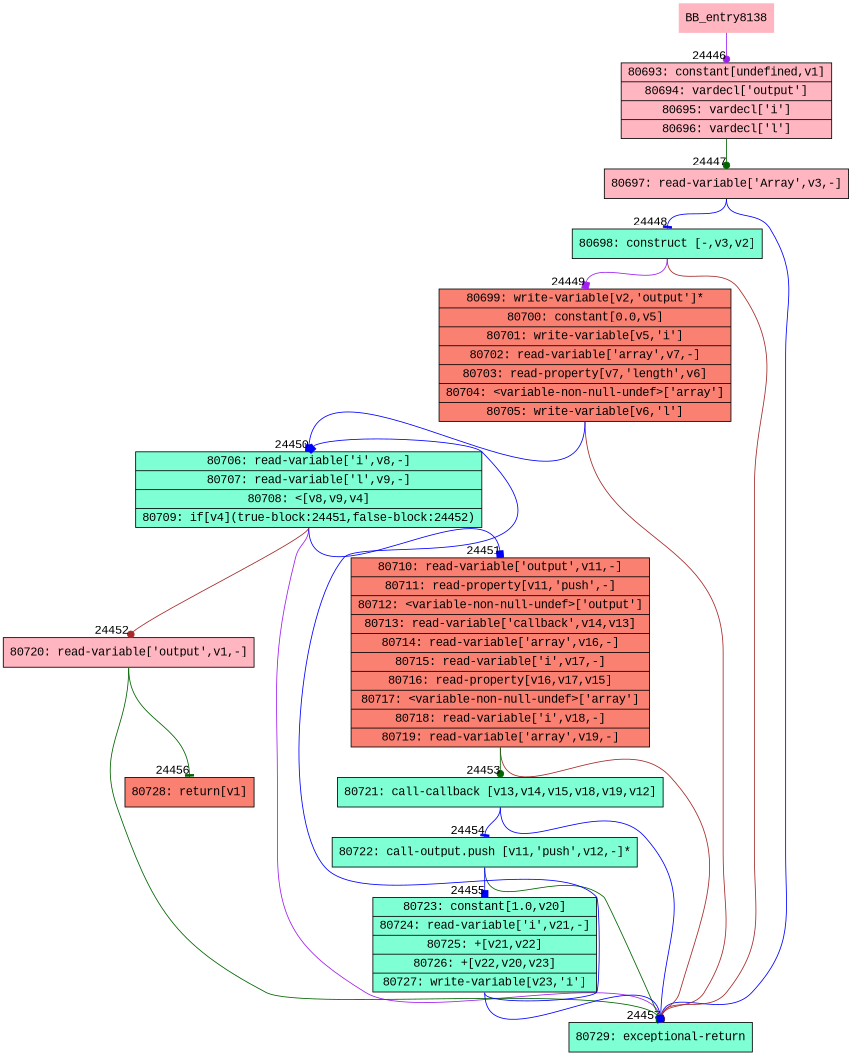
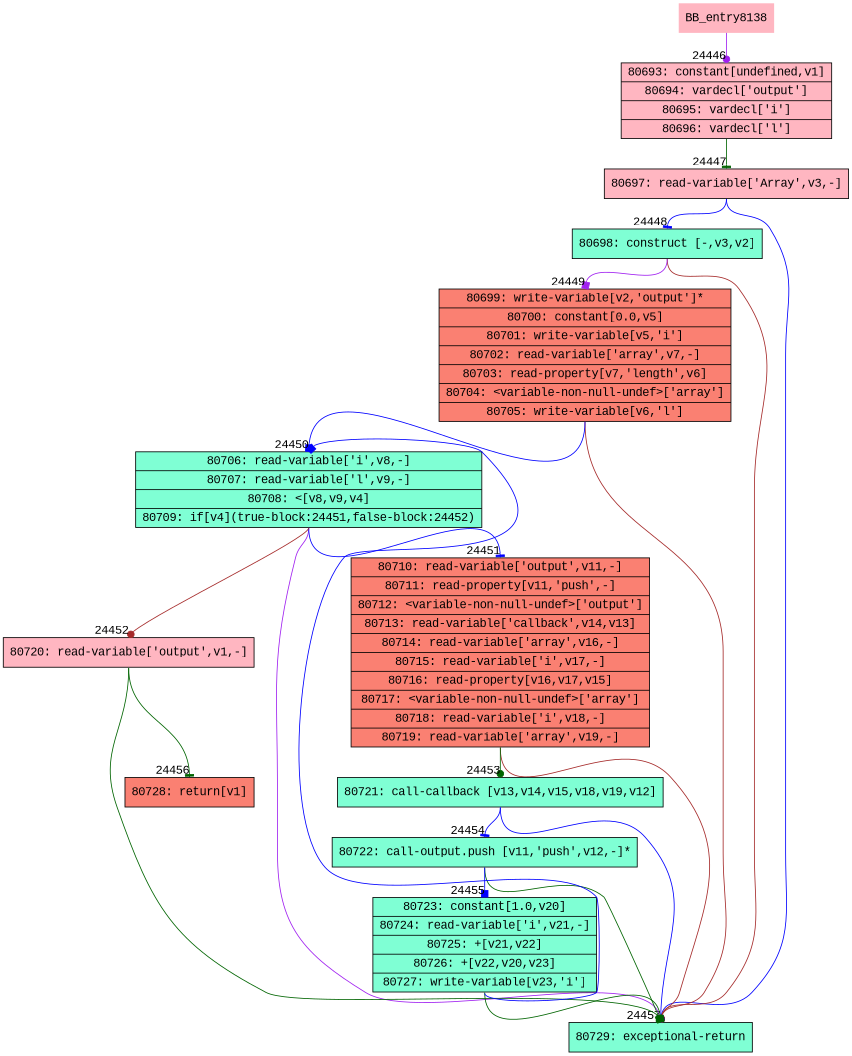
  digraph {
    fontname="Liberation Mono"
    rankdir=TD
    node [fillcolor=aquamarine fontname="Liberation Mono" shape=record style=filled]
    edge [arrowhead=dot color=blue fontname="Liberation Mono" headport=n tailport=s]
    n1 [fillcolor=lightpink label=BB_entry8138 shape=none]
    n2 [fillcolor=lightpink label="{80693: constant[undefined,v1]|80694: vardecl['output']|80695: vardecl['i']|80696: vardecl['l']}"]
    n3 [fillcolor=lightpink label="{80697: read-variable['Array',v3,-]}"]
    n4 [label="{80698: construct [-,v3,v2]}"]
    n5 [label="{80729: exceptional-return}"]
    n6 [fillcolor=salmon label="{80699: write-variable[v2,'output']*|80700: constant[0.0,v5]|80701: write-variable[v5,'i']|80702: read-variable['array',v7,-]|80703: read-property[v7,'length',v6]|80704: \<variable-non-null-undef\>['array']|80705: write-variable[v6,'l']}"]
    n7 [label="{80706: read-variable['i',v8,-]|80707: read-variable['l',v9,-]|80708: \<[v8,v9,v4]|80709: if[v4](true-block:24451,false-block:24452)}"]
    n8 [fillcolor=salmon label="{80710: read-variable['output',v11,-]|80711: read-property[v11,'push',-]|80712: \<variable-non-null-undef\>['output']|80713: read-variable['callback',v14,v13]|80714: read-variable['array',v16,-]|80715: read-variable['i',v17,-]|80716: read-property[v16,v17,v15]|80717: \<variable-non-null-undef\>['array']|80718: read-variable['i',v18,-]|80719: read-variable['array',v19,-]}"]
    n9 [fillcolor=lightpink label="{80720: read-variable['output',v1,-]}"]
    n10 [label="{80721: call-callback [v13,v14,v15,v18,v19,v12]}"]
    n11 [fillcolor=salmon label="{80728: return[v1]}"]
    n12 [label="{80722: call-output.push [v11,'push',v12,-]*}"]
    n13 [label="{80723: constant[1.0,v20]|80724: read-variable['i',v21,-]|80725: +[v21,v22]|80726: +[v22,v20,v23]|80727: write-variable[v23,'i']}"]
    n1 -> n2 [color=purple headlabel="    24446"]
-   n2 -> n3 [color=darkgreen headlabel="      24447"]
+   n2 -> n3 [arrowhead=tee color=darkgreen headlabel="      24447"]
    n3 -> n4 [arrowhead=tee headlabel="      24448"]
    n3 -> n5 [headlabel="      24457"]
    n4 -> n5 [color=brown]
    n4 -> n6 [arrowhead=box color=purple headlabel="      24449"]
    n6 -> n5 [color=brown]
    n6 -> n7 [arrowhead=box headlabel="      24450"]
    n7 -> n5 [arrowhead=box color=purple]
-   n7 -> n8 [arrowhead=box headlabel="      24451"]
+   n7 -> n8 [arrowhead=tee headlabel="      24451"]
    n7 -> n9 [color=brown headlabel="      24452"]
    n8 -> n5 [color=brown]
    n8 -> n10 [color=darkgreen headlabel="      24453"]
    n9 -> n5 [arrowhead=tee color=darkgreen]
    n9 -> n11 [arrowhead=tee color=darkgreen headlabel="      24456"]
    n10 -> n5
    n10 -> n12 [arrowhead=tee headlabel="      24454"]
    n12 -> n5 [arrowhead=box color=darkgreen]
    n12 -> n13 [arrowhead=box headlabel="      24455"]
-   n13 -> n5 [arrowhead=box]
+   n13 -> n5 [arrowhead=box color=darkgreen]
    n13 -> n7 [arrowhead=box]
  }
